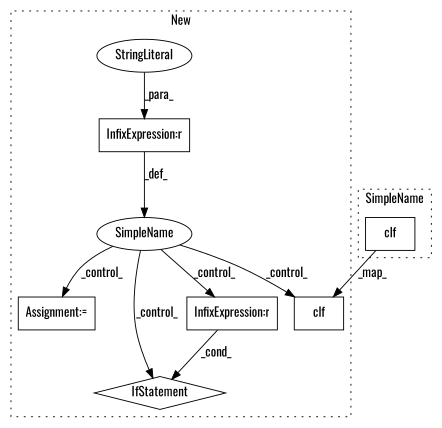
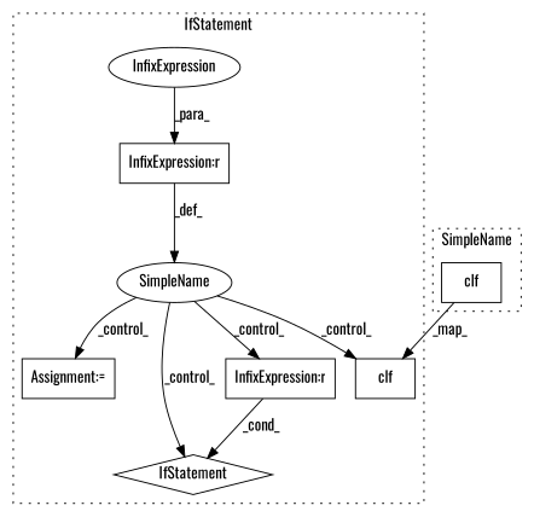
  digraph {
    fontname=Oswald
    node [a=32 fontname=Oswald l=5 shape=box]
    edge [fontname=Oswald]
    n1 [label=clf s=4194]
    n2 [a=42 label=SimpleName shape=ellipse l=""]
    n3 [a=7 l=1 label="Assignment:=" s=4110]
    n4 [a=25 l="4,2" label=IfStatement s="4221,4240" shape=diamond]
    n5 [a=27 l=4 label="InfixExpression:r" s=4230]
    n6 [a=27 l=4 label="InfixExpression:r" s=3460]
-   n7 [a=45 l=7 label=StringLiteral s=3464 shape=ellipse]
+   n7 [a=45 l=7 label=InfixExpression s=3464 shape=ellipse]
    n8 [label=clf s=4202]
    subgraph cluster_1 {
-     label=New
+     label=IfStatement
      style=dotted
      n1
      n2
      n3
      n4
      n5
      n6
      n7
    }
    subgraph cluster_2 {
      label=SimpleName
      style=dotted
      n8
    }
    n2 -> n1 [label=_control_]
    n2 -> n3 [label=_control_]
    n2 -> n4 [label=_control_]
    n2 -> n5 [label=_control_]
    n5 -> n4 [label=_cond_]
    n6 -> n2 [label=_def_]
    n7 -> n6 [label=_para_]
    n8 -> n1 [label=_map_]
  }
